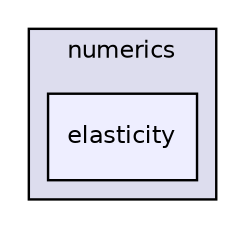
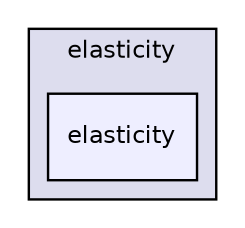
  digraph {
    compound=true
    n1 [fillcolor="#eeeeff" fontname=Helvetica fontsize=10 label=elasticity pencolor=black shape=box style=filled]
    subgraph cluster_1 {
      bgcolor="#ddddee"
      fontname=Helvetica
      fontsize=10
-     label=numerics
+     label=elasticity
      pencolor=black
      n1
    }
  }
